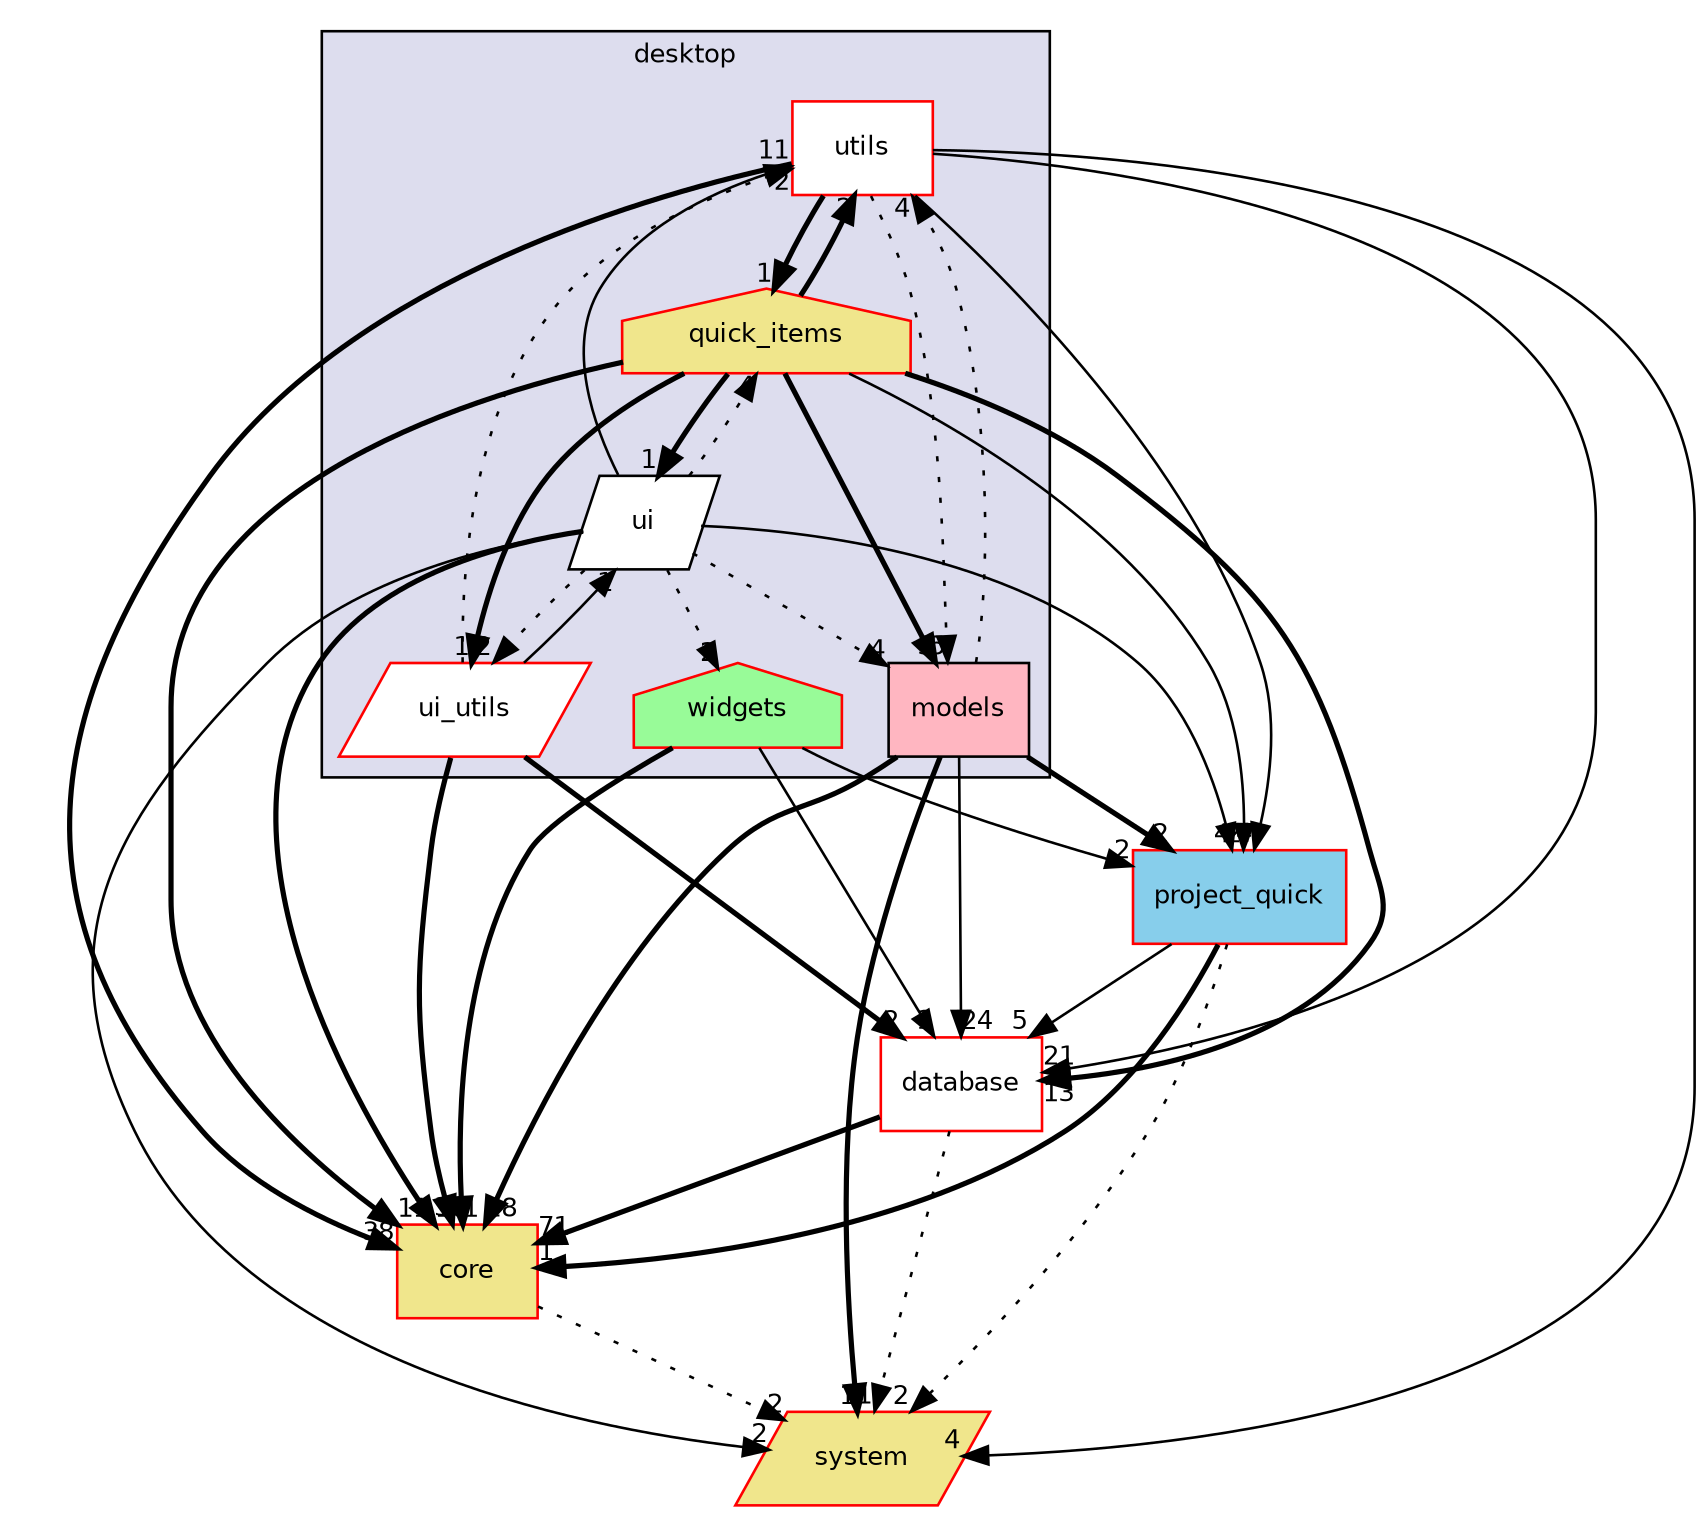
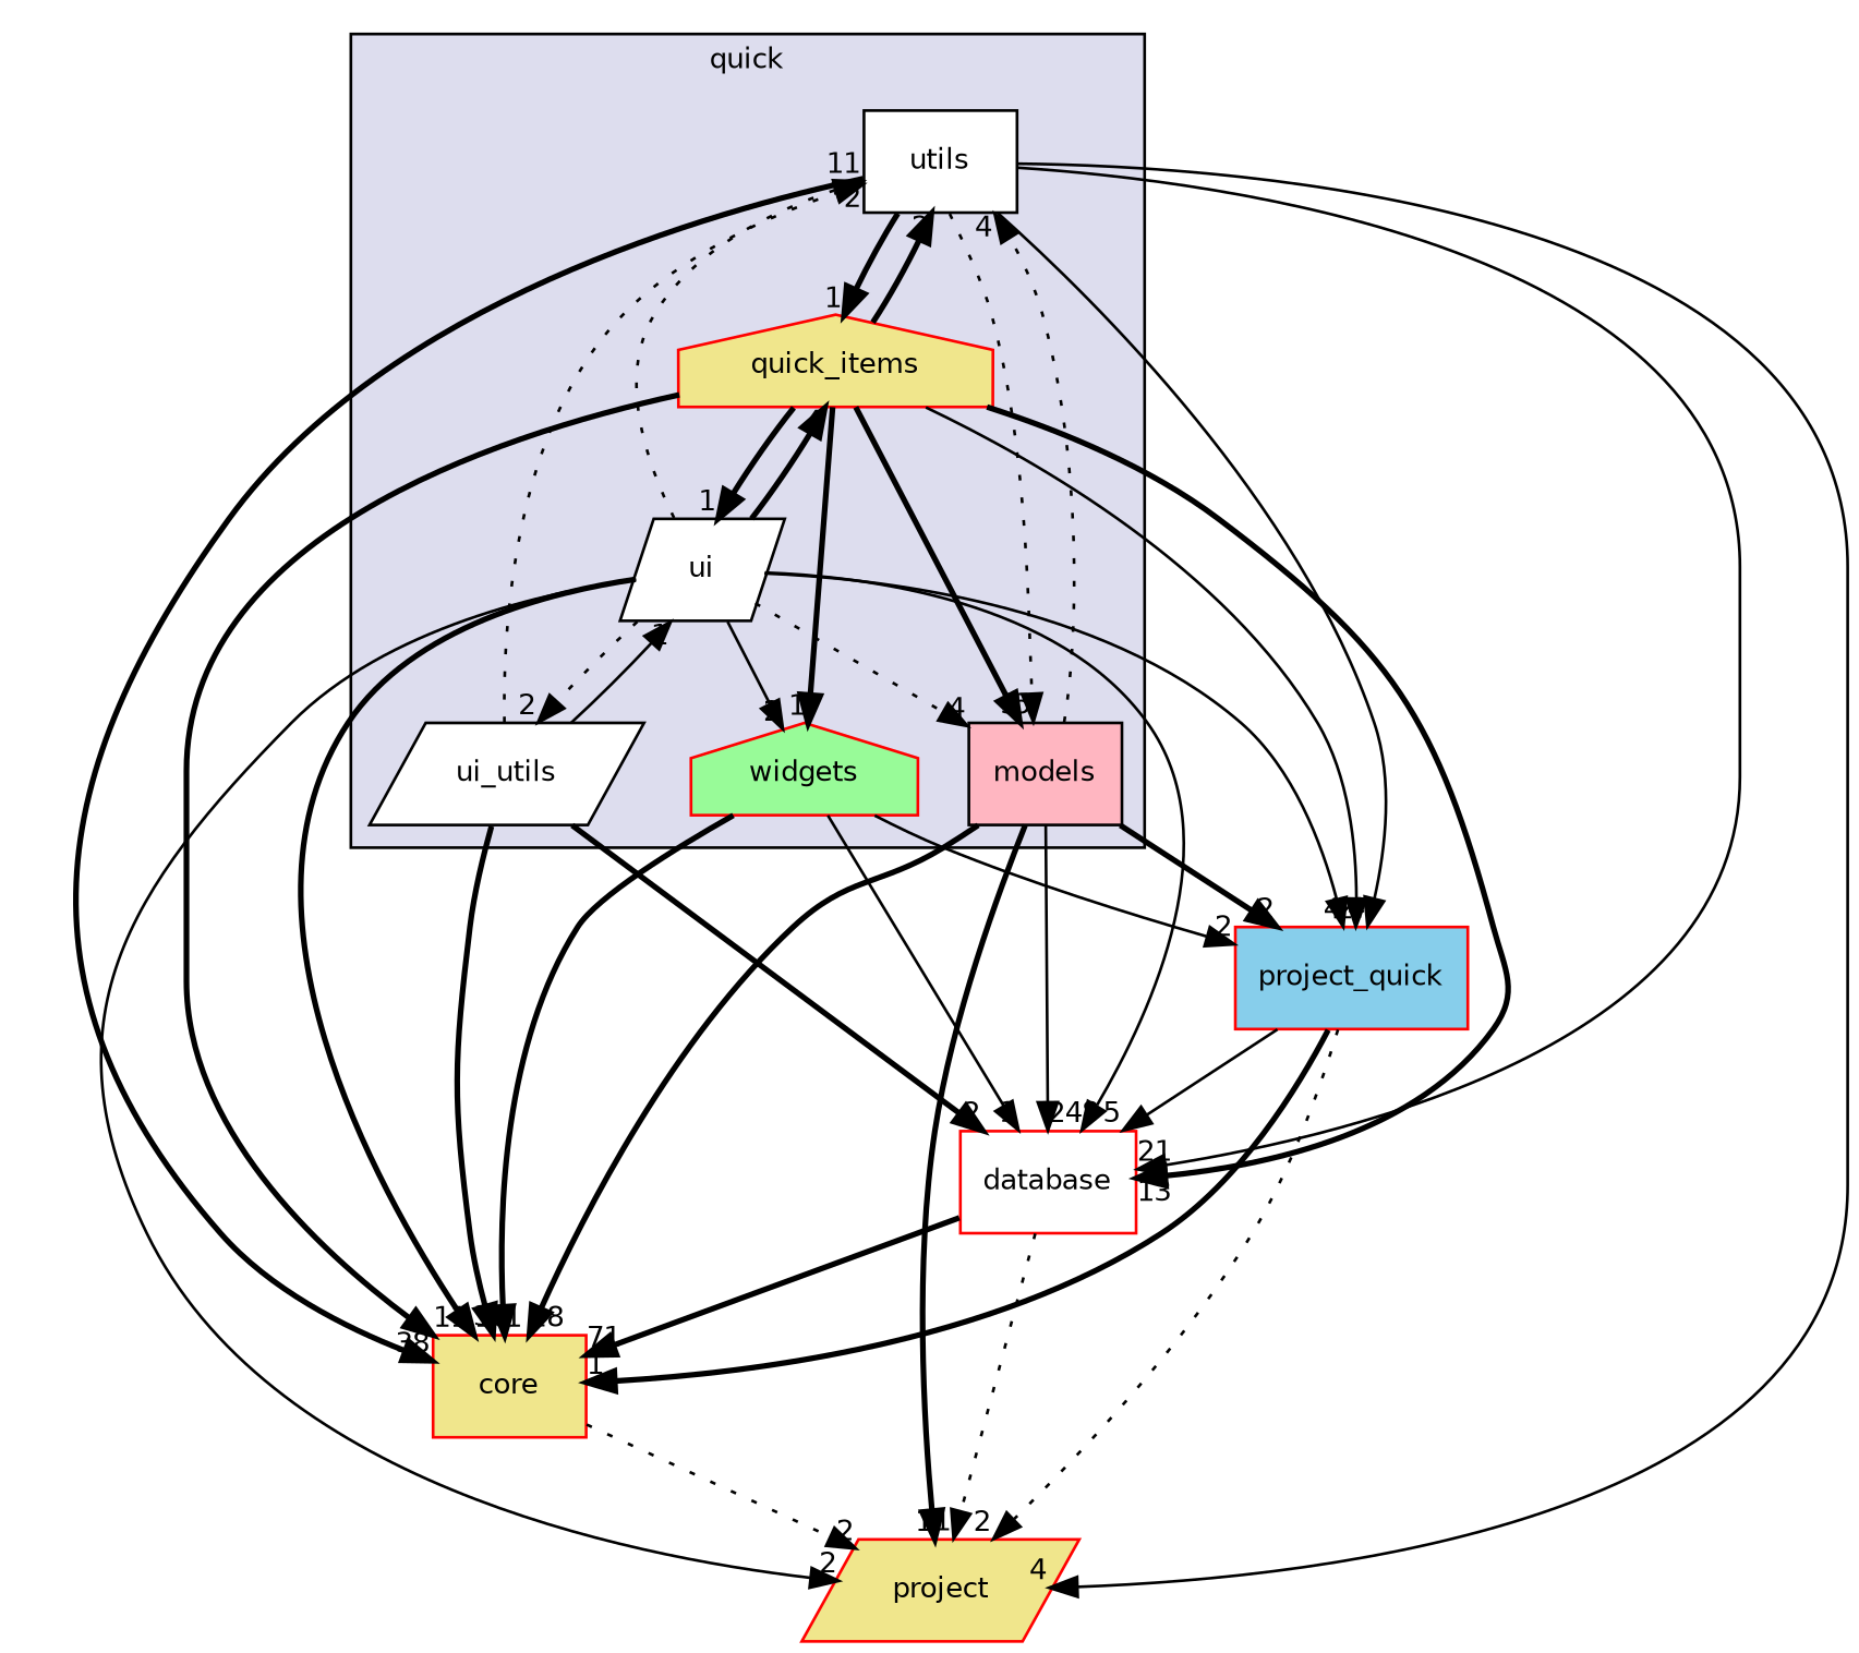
  digraph {
    compound=true
    node [color=red fillcolor=white fontname=Helvetica fontsize=10 shape=box style=filled]
    edge [headlabel=2 labeldistance=1.5 labelfontname=Helvetica labelfontsize=10 style=bold]
-   n1 [label=utils]
-   n2 [label=ui_utils shape=parallelogram]
+   n1 [color=black label=utils]
+   n2 [label=ui_utils shape=parallelogram color=""]
    n3 [fillcolor=palegreen label=widgets shape=house]
    n4 [fillcolor=khaki label=quick_items shape=house]
    n5 [fillcolor=lightpink label=models color=""]
    n6 [label=ui pencolor=black shape=parallelogram color=""]
    n7 [fillcolor=skyblue label=project_quick]
    n8 [label=database]
    n9 [fillcolor=khaki label=core]
-   n10 [fillcolor=khaki label=system shape=parallelogram]
+   n10 [fillcolor=khaki label=project shape=parallelogram]
    subgraph cluster_1 {
      bgcolor="#ddddee"
      fontname=Helvetica
      fontsize=10
-     label=desktop
+     label=quick
      pencolor=black
      n1
      n2
      n3
      n4
      n5
      n6
    }
    n1 -> n4 [headlabel=1]
    n1 -> n5 [headlabel=5 style=dotted]
    n1 -> n7 [headlabel=4 style=solid]
    n1 -> n8 [headlabel=21 style=solid]
    n1 -> n9 [headlabel=38]
    n1 -> n10 [headlabel=4 style=solid]
    n2 -> n1 [style=dotted]
    n2 -> n6 [headlabel=1 style=solid]
    n2 -> n8
    n2 -> n9 [headlabel=3]
    n3 -> n7 [style=solid]
    n3 -> n8 [headlabel=1 style=solid]
    n3 -> n9 [headlabel=1]
    n4 -> n1
-   n4 -> n2 [headlabel=1]
+   n4 -> n3 [headlabel=1]
    n4 -> n5 [headlabel=3]
    n4 -> n6 [headlabel=1]
    n4 -> n7 [style=solid]
    n4 -> n8 [headlabel=13]
    n4 -> n9 [headlabel=11]
    n5 -> n1 [headlabel=4 style=dotted]
    n5 -> n7
    n5 -> n8 [headlabel=24 style=solid]
    n5 -> n9 [headlabel=28]
    n5 -> n10 [headlabel=1]
-   n6 -> n1 [headlabel=11 style=solid]
+   n6 -> n1 [headlabel=11 style=dotted]
    n6 -> n2 [style=dotted]
-   n6 -> n3 [style=dotted]
-   n6 -> n4 [headlabel=4 style=dotted]
+   n6 -> n3 [style=solid]
+   n6 -> n4 [headlabel=4]
    n6 -> n5 [headlabel=4 style=dotted]
    n6 -> n7 [headlabel=4 style=solid]
+   n6 -> n8 [headlabel=8 style=solid]
    n6 -> n9 [headlabel=16]
    n6 -> n10 [style=solid]
    n7 -> n8 [headlabel=5 style=solid]
    n7 -> n9 [headlabel=1]
    n7 -> n10 [style=dotted]
    n8 -> n9 [headlabel=71]
    n8 -> n10 [headlabel=1 style=dotted]
    n9 -> n10 [style=dotted]
  }
